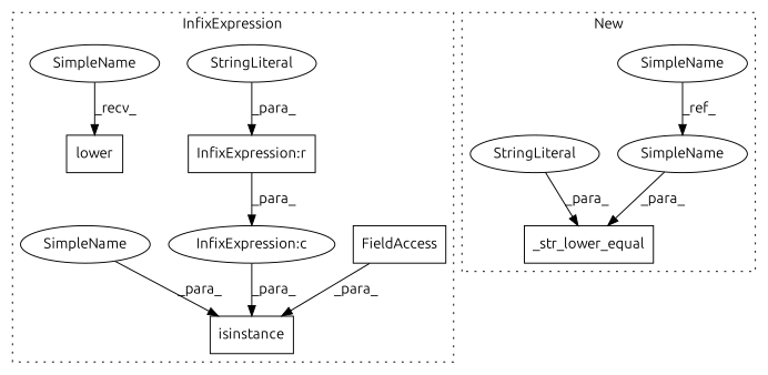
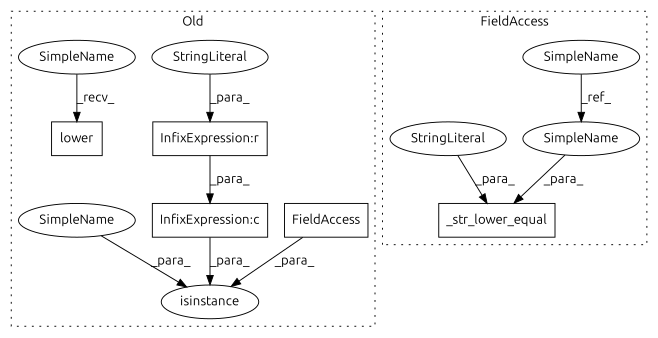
  digraph {
    fontname=Ubuntu
    node [a=42 fontname=Ubuntu l=2 shape=box]
    edge [fontname=Ubuntu]
-   n1 [a=32 l="11,1" label=isinstance s="24762,24792"]
-   n2 [a=27 l=4 label="InfixExpression:c" s=24793 shape=ellipse]
+   n1 [a=32 l="11,1" label=isinstance s="24762,24792" shape=ellipse]
+   n2 [a=27 l=4 label="InfixExpression:c" s=24793]
    n3 [a=32 l=7 label=lower s=24801]
    n4 [a=27 l=4 label="InfixExpression:r" s=24808]
    n5 [a=22 l=16 label=FieldAccess s=24776]
    n6 [a=45 l=6 label=StringLiteral s=24812 shape=ellipse]
    n7 [label=SimpleName s=24773 shape=ellipse]
    n8 [label=SimpleName s=24798 shape=ellipse]
    n9 [a=32 l="17,1" label=_str_lower_equal s="24408,24434"]
    n10 [label=SimpleName s=24362 shape=ellipse]
    n11 [a=45 l=6 label=StringLiteral s=24428 shape=ellipse]
    n12 [label=SimpleName s=24425 shape=ellipse]
    subgraph cluster_1 {
-     label=InfixExpression
+     label=Old
      style=dotted
      n1
      n2
      n3
      n4
      n5
      n6
      n7
      n8
    }
    subgraph cluster_2 {
-     label=New
+     label=FieldAccess
      style=dotted
      n9
      n10
      n11
      n12
    }
    n2 -> n1 [label=_para_]
    n4 -> n2 [label=_para_]
    n5 -> n1 [label=_para_]
    n6 -> n4 [label=_para_]
    n7 -> n1 [label=_para_]
    n8 -> n3 [label=_recv_]
    n10 -> n12 [label=_ref_]
    n11 -> n9 [label=_para_]
    n12 -> n9 [label=_para_]
  }
